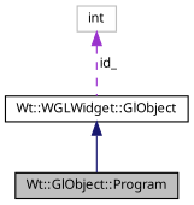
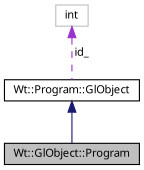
  digraph {
    fontname="Noto Sans"
    node [color=black fillcolor=white fontname="Noto Sans" fontsize=10 shape=record style=filled]
    edge [dir=back fontname="Noto Sans" fontsize=10 labelfontname=Helvetica labelfontsize=10]
    n1 [fillcolor=grey75 fontcolor=black height=0.2 label="Wt::GlObject::Program" width=0.4]
-   n2 [height=0.2 label="Wt::WGLWidget::GlObject" width=0.4]
+   n2 [height=0.2 label="Wt::Program::GlObject" width=0.4]
    n3 [color=grey75 height=0.2 label=int width=0.4]
    n2 -> n1 [color=midnightblue style=solid]
    n3 -> n2 [color=darkorchid3 label=" id_" style=dashed]
  }
